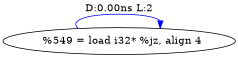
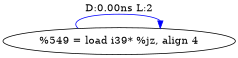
  digraph {
    rankdir=LR
-   n1 [label="  %549 = load i32* %jz, align 4"]
+   n1 [label="%549 = load i39* %jz, align 4"]
    n1 -> n1 [color=blue label="D:0.00ns L:2"]
  }
